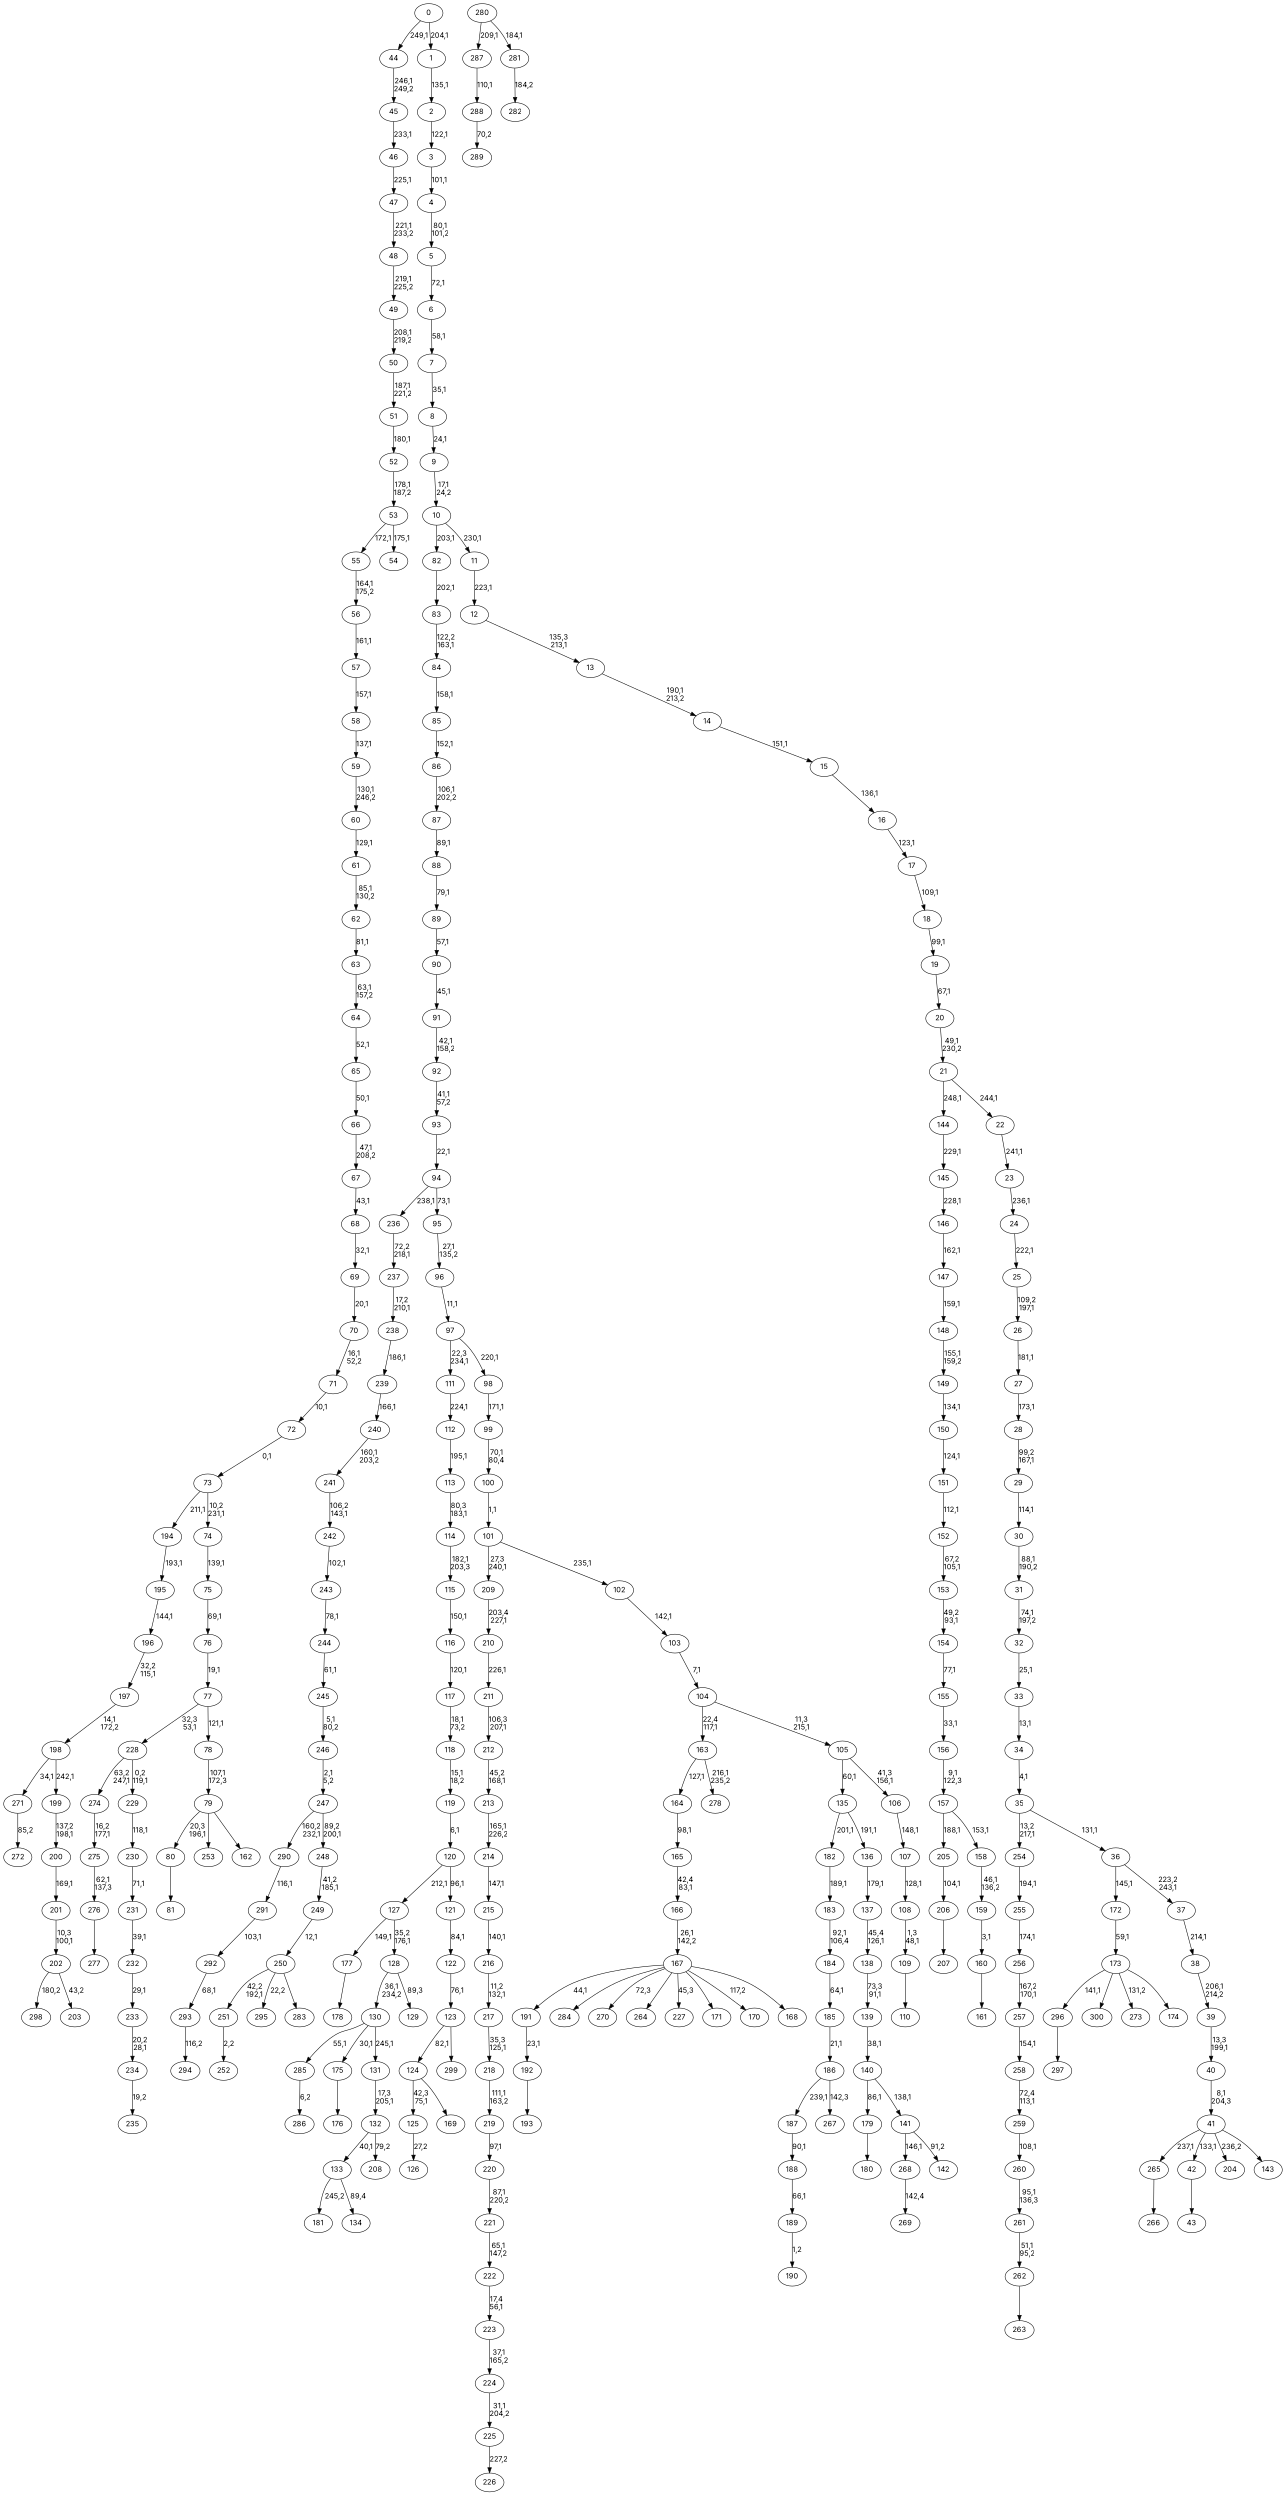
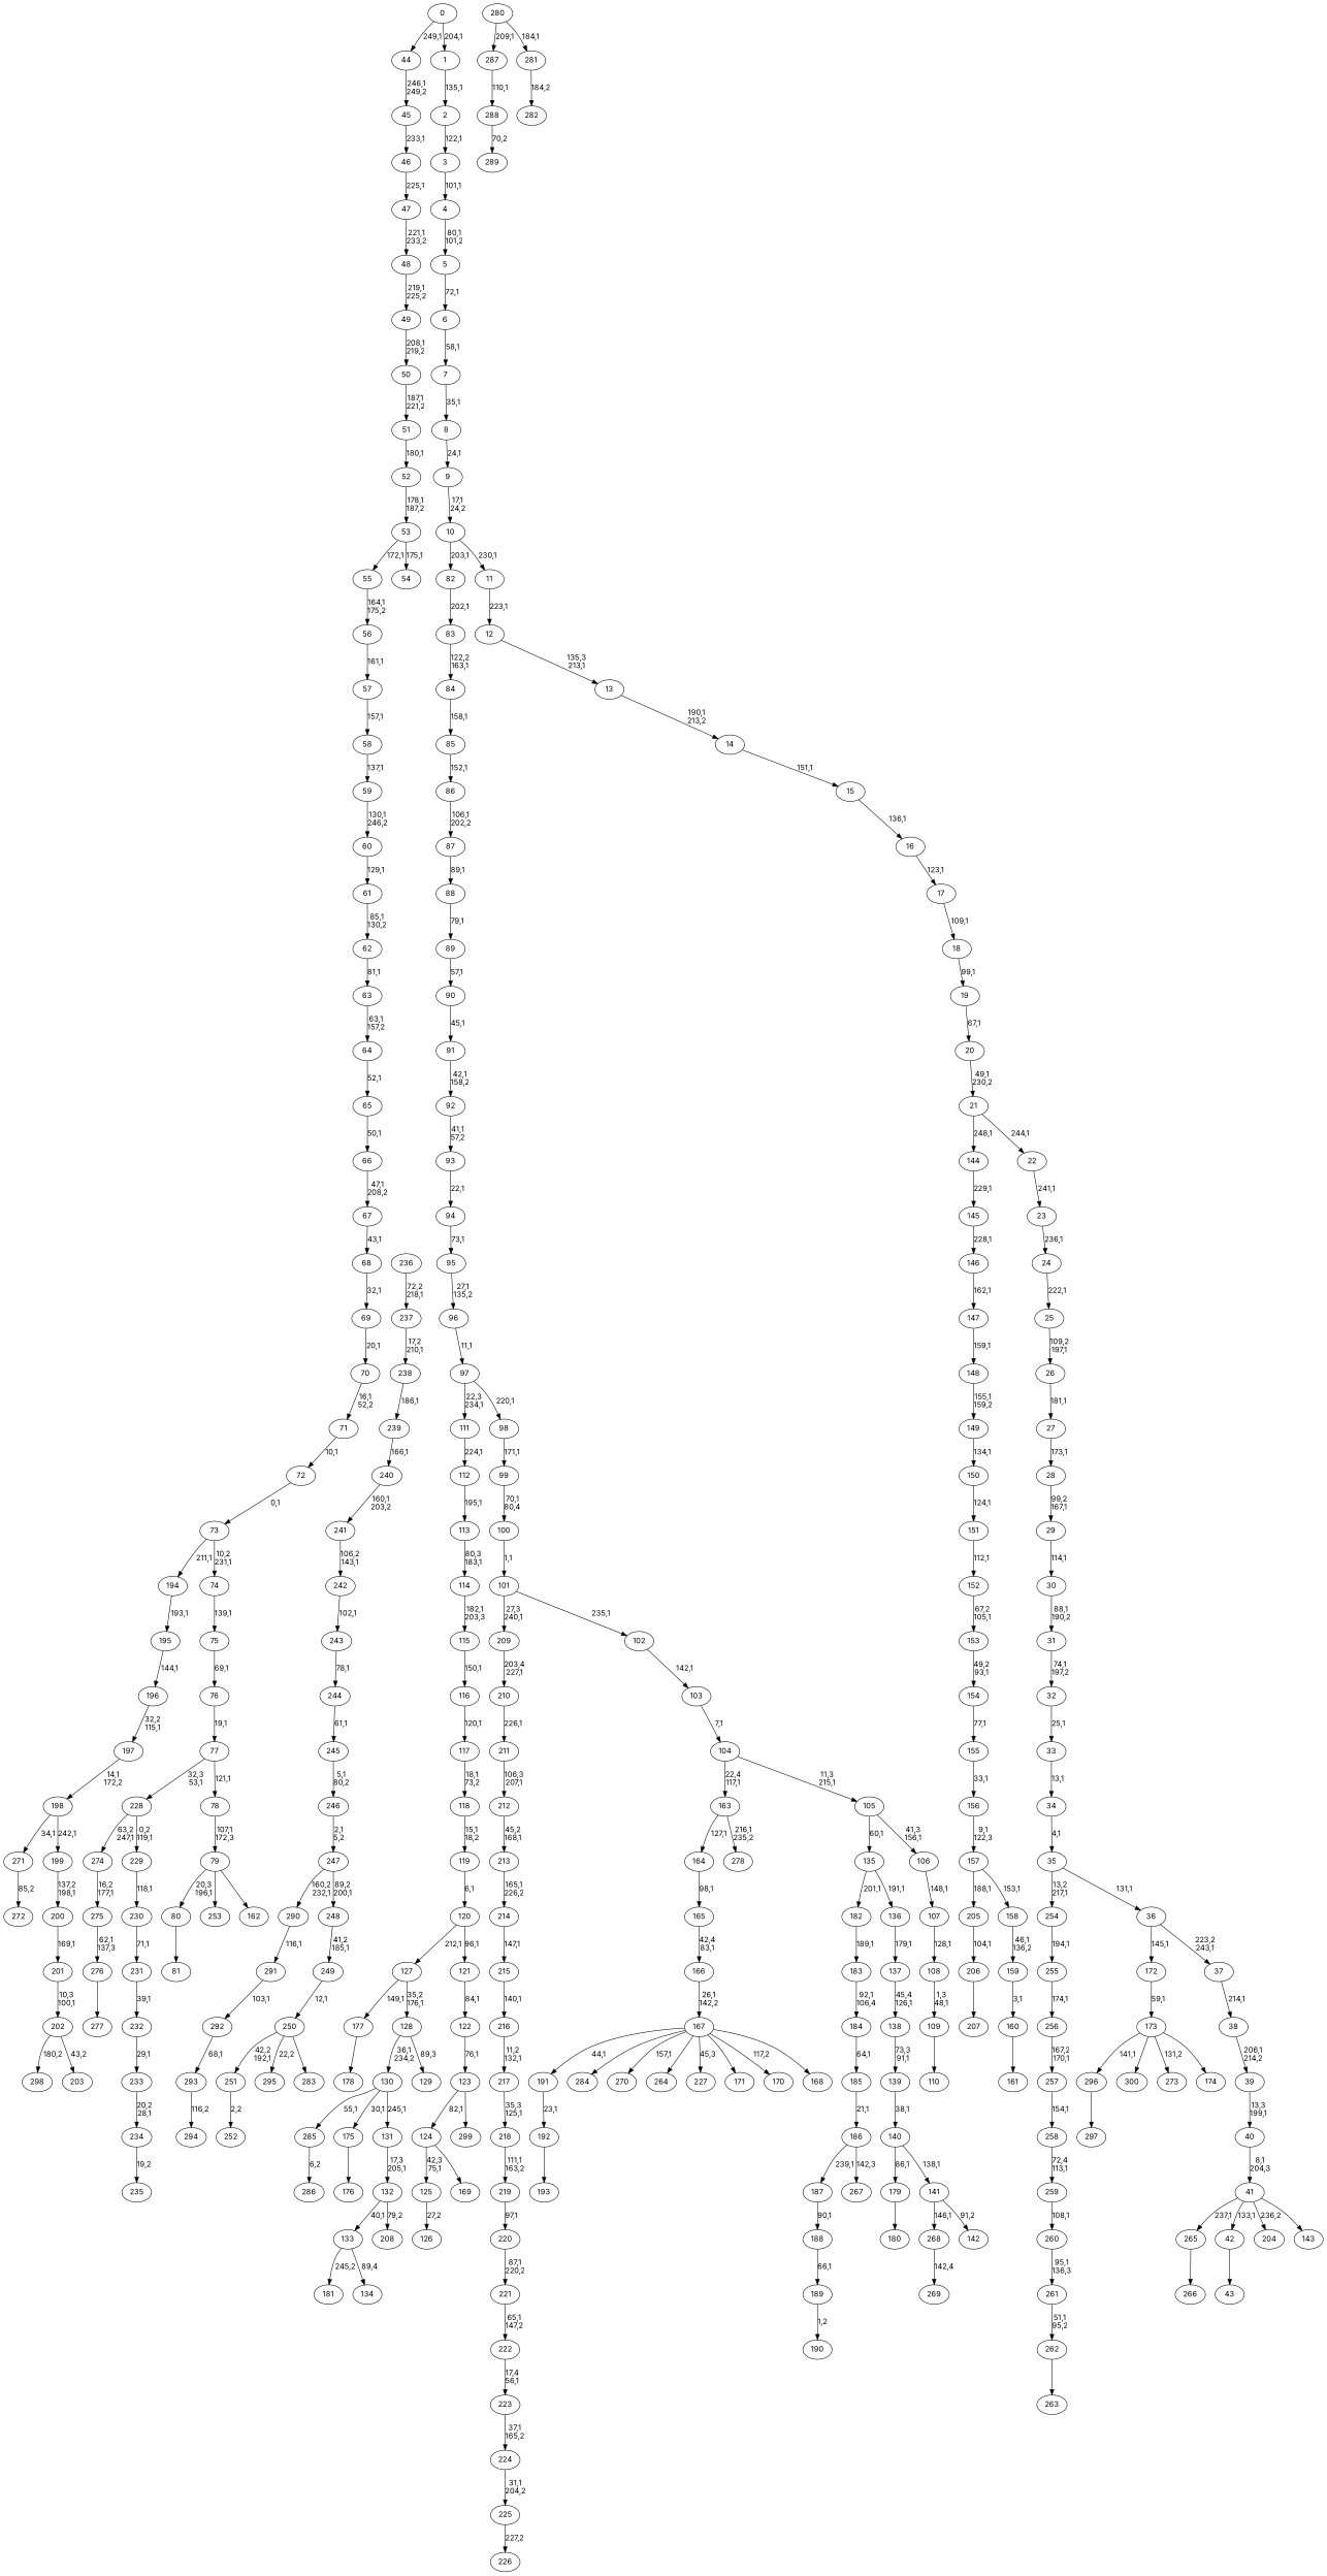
  digraph {
    fontname=Inter
    node [fontname=Inter]
    edge [fontname=Inter]
    296
    297
    293
    294
    292
    291
    290
    288
    289
    287
    285
    286
    281
    282
    280
    276
    277
    275
    274
    271
    272
    268
    269
    265
    266
    262
    263
    261
    260
    259
    258
    257
    256
    255
    254
    251
    252
    250
    295
    283
    249
    248
    247
    246
    245
    244
    243
    242
    241
    240
    239
    238
    237
    236
    234
    235
    233
    232
    231
    230
    229
    228
    225
    226
    224
    223
    222
    221
    220
    219
    218
    217
    216
    215
    214
    213
    212
    211
    210
    209
    206
    207
    205
    202
    298
    203
    201
    200
    199
    198
    197
    196
    195
    194
    192
    193
    191
    189
    190
    188
    187
    186
    267
    185
    184
    183
    182
    179
    180
    177
    178
    175
    176
    173
    300
    273
    174
    172
    167
    284
    270
    264
    227
    171
    170
    168
    166
    165
    164
    163
    278
    160
    161
    159
    158
    157
    156
    155
    154
    153
    152
    151
    150
    149
    148
    147
    146
    145
    144
    141
    142
    140
    139
    138
    137
    136
    135
    133
    181
    134
    132
    208
    131
    130
    128
    129
    127
    125
    126
    124
    169
    123
    299
    122
    121
    120
    119
    118
    117
    116
    115
    114
    113
    112
    111
    109
    110
    108
    107
    106
    105
    104
    103
    102
    101
    100
    99
    98
    97
    96
    95
    94
    93
    92
    91
    90
    89
    88
    87
    86
    85
    84
    83
    82
    80
    81
    79
    253
    162
    78
    77
    76
    75
    74
    73
    72
    71
    70
    69
    68
    67
    66
    65
    64
    63
    62
    61
    60
    59
    58
    57
    56
    55
    53
    54
    52
    51
    50
    49
    48
    47
    46
    45
    44
    42
    43
    41
    204
    143
    40
    39
    38
    37
    36
    35
    34
    33
    32
    31
    30
    29
    28
    27
    26
    25
    24
    23
    22
    21
    20
    19
    18
    17
    16
    15
    14
    13
    12
    11
    10
    9
    8
    7
    6
    5
    4
    3
    2
    1
    0
    296 -> 297
    293 -> 294 [label="116,2"]
    292 -> 293 [label="68,1"]
    291 -> 292 [label="103,1"]
    290 -> 291 [label="116,1"]
    288 -> 289 [label="70,2"]
    287 -> 288 [label="110,1"]
    285 -> 286 [label="6,2"]
    281 -> 282 [label="184,2"]
    280 -> 287 [label="209,1"]
    280 -> 281 [label="184,1"]
    276 -> 277
    275 -> 276 [label="62,1\n137,3"]
    274 -> 275 [label="16,2\n177,1"]
    271 -> 272 [label="85,2"]
    268 -> 269 [label="142,4"]
    265 -> 266
    262 -> 263
    261 -> 262 [label="51,1\n95,2"]
    260 -> 261 [label="95,1\n136,3"]
    259 -> 260 [label="108,1"]
    258 -> 259 [label="72,4\n113,1"]
    257 -> 258 [label="154,1"]
    256 -> 257 [label="167,2\n170,1"]
    255 -> 256 [label="174,1"]
    254 -> 255 [label="194,1"]
    251 -> 252 [label="2,2"]
    250 -> 251 [label="42,2\n192,1"]
    250 -> 295 [label="22,2"]
    250 -> 283
    249 -> 250 [label="12,1"]
    248 -> 249 [label="41,2\n185,1"]
    247 -> 290 [label="160,2\n232,1"]
    247 -> 248 [label="89,2\n200,1"]
    246 -> 247 [label="2,1\n5,2"]
    245 -> 246 [label="5,1\n80,2"]
    244 -> 245 [label="61,1"]
    243 -> 244 [label="78,1"]
    242 -> 243 [label="102,1"]
    241 -> 242 [label="106,2\n143,1"]
    240 -> 241 [label="160,1\n203,2"]
    239 -> 240 [label="166,1"]
    238 -> 239 [label="186,1"]
    237 -> 238 [label="17,2\n210,1"]
    236 -> 237 [label="72,2\n218,1"]
    234 -> 235 [label="19,2"]
    233 -> 234 [label="20,2\n28,1"]
    232 -> 233 [label="29,1"]
    231 -> 232 [label="39,1"]
    230 -> 231 [label="71,1"]
    229 -> 230 [label="118,1"]
    228 -> 274 [label="63,2\n247,1"]
    228 -> 229 [label="0,2\n119,1"]
    225 -> 226 [label="227,2"]
    224 -> 225 [label="31,1\n204,2"]
    223 -> 224 [label="37,1\n165,2"]
    222 -> 223 [label="17,4\n56,1"]
    221 -> 222 [label="65,1\n147,2"]
    220 -> 221 [label="87,1\n220,2"]
    219 -> 220 [label="97,1"]
    218 -> 219 [label="111,1\n163,2"]
    217 -> 218 [label="35,3\n125,1"]
    216 -> 217 [label="11,2\n132,1"]
    215 -> 216 [label="140,1"]
    214 -> 215 [label="147,1"]
    213 -> 214 [label="165,1\n226,2"]
    212 -> 213 [label="45,2\n168,1"]
    211 -> 212 [label="106,3\n207,1"]
    210 -> 211 [label="226,1"]
    209 -> 210 [label="203,4\n227,1"]
    206 -> 207
    205 -> 206 [label="104,1"]
    202 -> 298 [label="180,2"]
    202 -> 203 [label="43,2"]
    201 -> 202 [label="10,3\n100,1"]
    200 -> 201 [label="169,1"]
    199 -> 200 [label="137,2\n198,1"]
    198 -> 271 [label="34,1"]
    198 -> 199 [label="242,1"]
    197 -> 198 [label="14,1\n172,2"]
    196 -> 197 [label="32,2\n115,1"]
    195 -> 196 [label="144,1"]
    194 -> 195 [label="193,1"]
    192 -> 193
    191 -> 192 [label="23,1"]
    189 -> 190 [label="1,2"]
    188 -> 189 [label="66,1"]
    187 -> 188 [label="90,1"]
    186 -> 187 [label="239,1"]
    186 -> 267 [label="142,3"]
    185 -> 186 [label="21,1"]
    184 -> 185 [label="64,1"]
    183 -> 184 [label="92,1\n106,4"]
    182 -> 183 [label="189,1"]
    179 -> 180
    177 -> 178
    175 -> 176
    173 -> 296 [label="141,1"]
    173 -> 300
    173 -> 273 [label="131,2"]
    173 -> 174
    172 -> 173 [label="59,1"]
    167 -> 191 [label="44,1"]
    167 -> 284
-   167 -> 270 [label="72,3"]
+   167 -> 270 [label="157,1"]
    167 -> 264
    167 -> 227 [label="45,3"]
    167 -> 171
    167 -> 170 [label="117,2"]
    167 -> 168
    166 -> 167 [label="26,1\n142,2"]
    165 -> 166 [label="42,4\n83,1"]
    164 -> 165 [label="98,1"]
    163 -> 164 [label="127,1"]
    163 -> 278 [label="216,1\n235,2"]
    160 -> 161
    159 -> 160 [label="3,1"]
    158 -> 159 [label="46,1\n136,2"]
    157 -> 205 [label="188,1"]
    157 -> 158 [label="153,1"]
    156 -> 157 [label="9,1\n122,3"]
    155 -> 156 [label="33,1"]
    154 -> 155 [label="77,1"]
    153 -> 154 [label="49,2\n93,1"]
    152 -> 153 [label="67,2\n105,1"]
    151 -> 152 [label="112,1"]
    150 -> 151 [label="124,1"]
    149 -> 150 [label="134,1"]
    148 -> 149 [label="155,1\n159,2"]
    147 -> 148 [label="159,1"]
    146 -> 147 [label="162,1"]
    145 -> 146 [label="228,1"]
    144 -> 145 [label="229,1"]
    141 -> 268 [label="146,1"]
    141 -> 142 [label="91,2"]
    140 -> 179 [label="86,1"]
    140 -> 141 [label="138,1"]
    139 -> 140 [label="38,1"]
    138 -> 139 [label="73,3\n91,1"]
    137 -> 138 [label="45,4\n126,1"]
    136 -> 137 [label="179,1"]
    135 -> 182 [label="201,1"]
    135 -> 136 [label="191,1"]
    133 -> 181 [label="245,2"]
    133 -> 134 [label="89,4"]
    132 -> 133 [label="40,1"]
    132 -> 208 [label="79,2"]
    131 -> 132 [label="17,3\n205,1"]
    130 -> 285 [label="55,1"]
    130 -> 175 [label="30,1"]
    130 -> 131 [label="245,1"]
    128 -> 130 [label="36,1\n234,2"]
    128 -> 129 [label="89,3"]
    127 -> 177 [label="149,1"]
    127 -> 128 [label="35,2\n176,1"]
    125 -> 126 [label="27,2"]
    124 -> 125 [label="42,3\n75,1"]
    124 -> 169
    123 -> 124 [label="82,1"]
    123 -> 299
    122 -> 123 [label="76,1"]
    121 -> 122 [label="84,1"]
    120 -> 127 [label="212,1"]
    120 -> 121 [label="96,1"]
    119 -> 120 [label="6,1"]
    118 -> 119 [label="15,1\n18,2"]
    117 -> 118 [label="18,1\n73,2"]
    116 -> 117 [label="120,1"]
    115 -> 116 [label="150,1"]
    114 -> 115 [label="182,1\n203,3"]
    113 -> 114 [label="80,3\n183,1"]
    112 -> 113 [label="195,1"]
    111 -> 112 [label="224,1"]
    109 -> 110
    108 -> 109 [label="1,3\n48,1"]
    107 -> 108 [label="128,1"]
    106 -> 107 [label="148,1"]
    105 -> 135 [label="60,1"]
    105 -> 106 [label="41,3\n156,1"]
    104 -> 163 [label="22,4\n117,1"]
    104 -> 105 [label="11,3\n215,1"]
    103 -> 104 [label="7,1"]
    102 -> 103 [label="142,1"]
    101 -> 209 [label="27,3\n240,1"]
    101 -> 102 [label="235,1"]
    100 -> 101 [label="1,1"]
    99 -> 100 [label="70,1\n80,4"]
    98 -> 99 [label="171,1"]
    97 -> 111 [label="22,3\n234,1"]
    97 -> 98 [label="220,1"]
    96 -> 97 [label="11,1"]
    95 -> 96 [label="27,1\n135,2"]
-   94 -> 236 [label="238,1"]
    94 -> 95 [label="73,1"]
    93 -> 94 [label="22,1"]
    92 -> 93 [label="41,1\n57,2"]
    91 -> 92 [label="42,1\n158,2"]
    90 -> 91 [label="45,1"]
    89 -> 90 [label="57,1"]
    88 -> 89 [label="79,1"]
    87 -> 88 [label="89,1"]
    86 -> 87 [label="106,1\n202,2"]
    85 -> 86 [label="152,1"]
    84 -> 85 [label="158,1"]
    83 -> 84 [label="122,2\n163,1"]
    82 -> 83 [label="202,1"]
    80 -> 81
    79 -> 80 [label="20,3\n196,1"]
    79 -> 253
    79 -> 162
    78 -> 79 [label="107,1\n172,3"]
    77 -> 228 [label="32,3\n53,1"]
    77 -> 78 [label="121,1"]
    76 -> 77 [label="19,1"]
    75 -> 76 [label="69,1"]
    74 -> 75 [label="139,1"]
    73 -> 194 [label="211,1"]
    73 -> 74 [label="10,2\n231,1"]
    72 -> 73 [label="0,1"]
    71 -> 72 [label="10,1"]
    70 -> 71 [label="16,1\n52,2"]
    69 -> 70 [label="20,1"]
    68 -> 69 [label="32,1"]
    67 -> 68 [label="43,1"]
    66 -> 67 [label="47,1\n208,2"]
    65 -> 66 [label="50,1"]
    64 -> 65 [label="52,1"]
    63 -> 64 [label="63,1\n157,2"]
    62 -> 63 [label="81,1"]
    61 -> 62 [label="85,1\n130,2"]
    60 -> 61 [label="129,1"]
    59 -> 60 [label="130,1\n246,2"]
    58 -> 59 [label="137,1"]
    57 -> 58 [label="157,1"]
    56 -> 57 [label="161,1"]
    55 -> 56 [label="164,1\n175,2"]
    53 -> 55 [label="172,1"]
    53 -> 54 [label="175,1"]
    52 -> 53 [label="178,1\n187,2"]
    51 -> 52 [label="180,1"]
    50 -> 51 [label="187,1\n221,2"]
    49 -> 50 [label="208,1\n219,2"]
    48 -> 49 [label="219,1\n225,2"]
    47 -> 48 [label="221,1\n233,2"]
    46 -> 47 [label="225,1"]
    45 -> 46 [label="233,1"]
    44 -> 45 [label="246,1\n249,2"]
    42 -> 43
    41 -> 265 [label="237,1"]
    41 -> 42 [label="133,1"]
    41 -> 204 [label="236,2"]
    41 -> 143
    40 -> 41 [label="8,1\n204,3"]
    39 -> 40 [label="13,3\n199,1"]
    38 -> 39 [label="206,1\n214,2"]
    37 -> 38 [label="214,1"]
    36 -> 172 [label="145,1"]
    36 -> 37 [label="223,2\n243,1"]
    35 -> 254 [label="13,2\n217,1"]
    35 -> 36 [label="131,1"]
    34 -> 35 [label="4,1"]
    33 -> 34 [label="13,1"]
    32 -> 33 [label="25,1"]
    31 -> 32 [label="74,1\n197,2"]
    30 -> 31 [label="88,1\n190,2"]
    29 -> 30 [label="114,1"]
    28 -> 29 [label="99,2\n167,1"]
    27 -> 28 [label="173,1"]
    26 -> 27 [label="181,1"]
    25 -> 26 [label="109,2\n197,1"]
    24 -> 25 [label="222,1"]
    23 -> 24 [label="236,1"]
    22 -> 23 [label="241,1"]
    21 -> 144 [label="248,1"]
    21 -> 22 [label="244,1"]
    20 -> 21 [label="49,1\n230,2"]
    19 -> 20 [label="67,1"]
    18 -> 19 [label="99,1"]
    17 -> 18 [label="109,1"]
    16 -> 17 [label="123,1"]
    15 -> 16 [label="136,1"]
    14 -> 15 [label="151,1"]
    13 -> 14 [label="190,1\n213,2"]
    12 -> 13 [label="135,3\n213,1"]
    11 -> 12 [label="223,1"]
    10 -> 82 [label="203,1"]
    10 -> 11 [label="230,1"]
    9 -> 10 [label="17,1\n24,2"]
    8 -> 9 [label="24,1"]
    7 -> 8 [label="35,1"]
    6 -> 7 [label="58,1"]
    5 -> 6 [label="72,1"]
    4 -> 5 [label="80,1\n101,2"]
    3 -> 4 [label="101,1"]
    2 -> 3 [label="122,1"]
    1 -> 2 [label="135,1"]
    0 -> 44 [label="249,1"]
    0 -> 1 [label="204,1"]
  }
